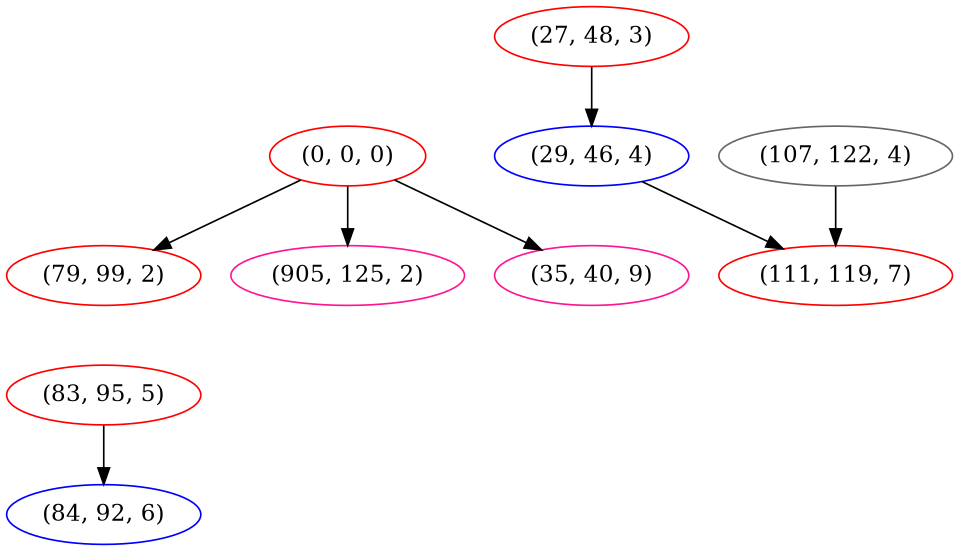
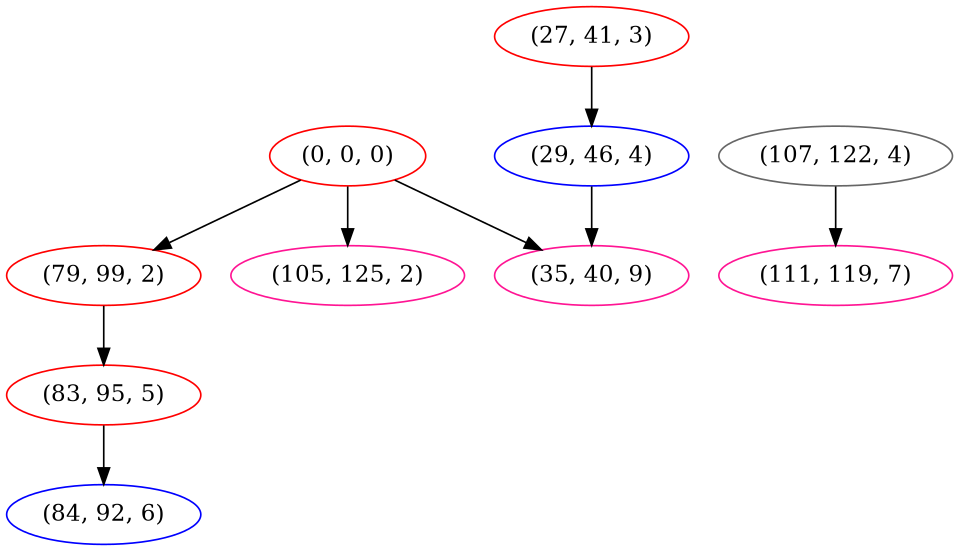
  digraph {
    node [color=red]
    "(0, 0, 0)"
    "(79, 99, 2)"
-   "(105, 125, 2)" [color=deeppink label="(905, 125, 2)"]
+   "(105, 125, 2)" [color=deeppink]
    "(35, 40, 9)" [color=deeppink]
    "(29, 46, 4)" [color=blue]
-   "(27, 48, 3)"
+   "(27, 48, 3)" [label="(27, 41, 3)"]
    "(83, 95, 5)"
    n8 [color=blue label="(84, 92, 6)"]
    "(107, 122, 4)" [color=gray40]
-   "(111, 119, 7)"
+   "(111, 119, 7)" [color=deeppink]
    "(0, 0, 0)" -> "(79, 99, 2)"
    "(0, 0, 0)" -> "(105, 125, 2)"
    "(0, 0, 0)" -> "(35, 40, 9)"
-   "(29, 46, 4)" -> "(111, 119, 7)"
+   "(79, 99, 2)" -> "(83, 95, 5)"
+   "(29, 46, 4)" -> "(35, 40, 9)"
    "(27, 48, 3)" -> "(29, 46, 4)"
    "(83, 95, 5)" -> n8
    "(107, 122, 4)" -> "(111, 119, 7)"
  }
